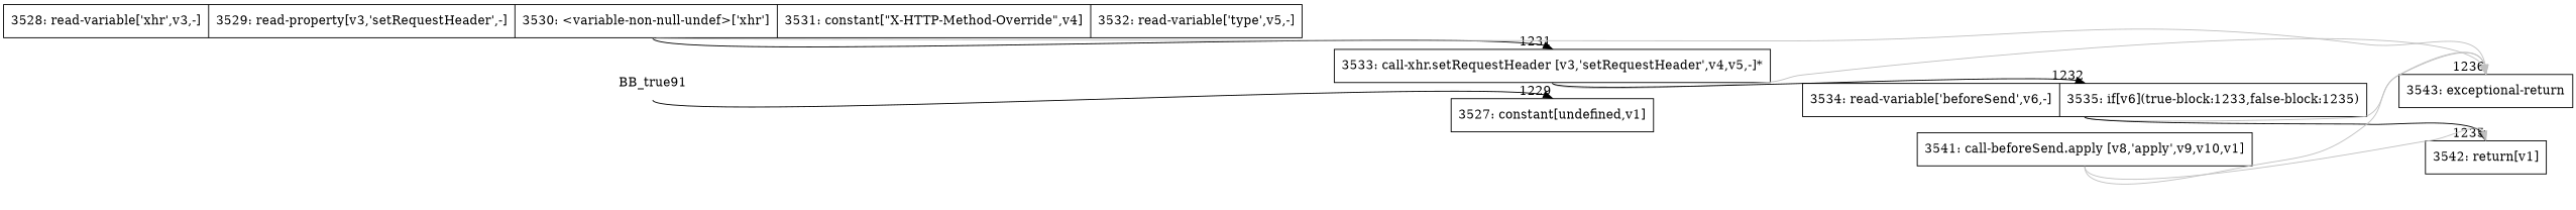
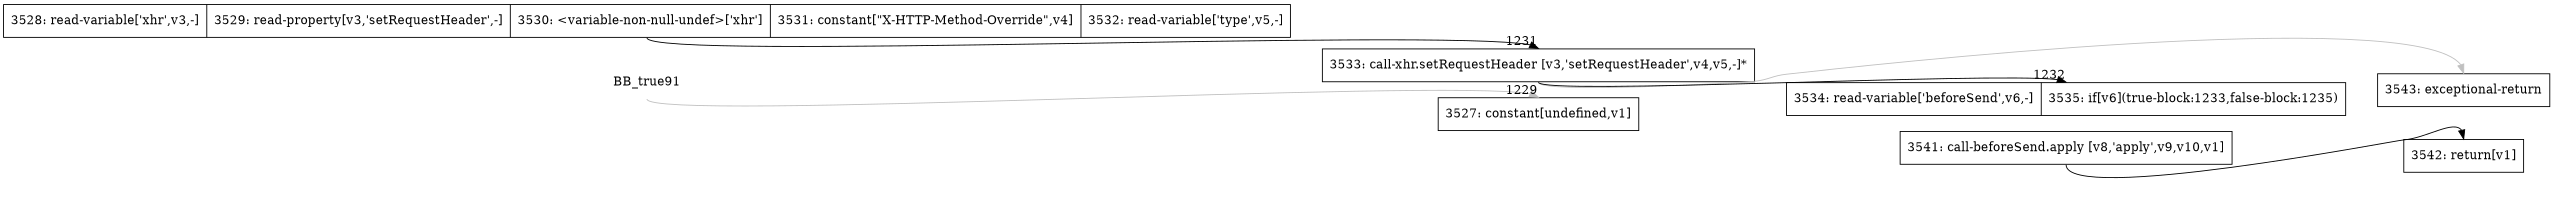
  digraph {
    rankdir=LR
    node [shape=record]
    edge [headport=n tailport=s]
    n1 [label=BB_true91 shape=none]
    n2 [label="{3527: constant[undefined,v1]}"]
    n3 [label="{3528: read-variable['xhr',v3,-]|3529: read-property[v3,'setRequestHeader',-]|3530: \<variable-non-null-undef\>['xhr']|3531: constant[\"X-HTTP-Method-Override\",v4]|3532: read-variable['type',v5,-]}"]
    n4 [label="{3533: call-xhr.setRequestHeader [v3,'setRequestHeader',v4,v5,-]*}"]
    n5 [label="{3543: exceptional-return}"]
    n6 [label="{3534: read-variable['beforeSend',v6,-]|3535: if[v6](true-block:1233,false-block:1235)}"]
    n7 [label="{3542: return[v1]}"]
    n8 [label="{3541: call-beforeSend.apply [v8,'apply',v9,v10,v1]}"]
-   n1 -> n2 [headlabel="    1229"]
+   n1 -> n2 [headlabel="    1229" color=gray]
    n3 -> n4 [headlabel="      1231"]
-   n3 -> n5 [color=gray headlabel="      1236"]
    n4 -> n5 [color=gray]
    n4 -> n6 [headlabel="      1232"]
-   n6 -> n5 [color=gray]
-   n6 -> n7 [headlabel="      1235"]
-   n8 -> n5 [color=gray]
-   n8 -> n7 [color=gray]
+   n8 -> n7
  }
